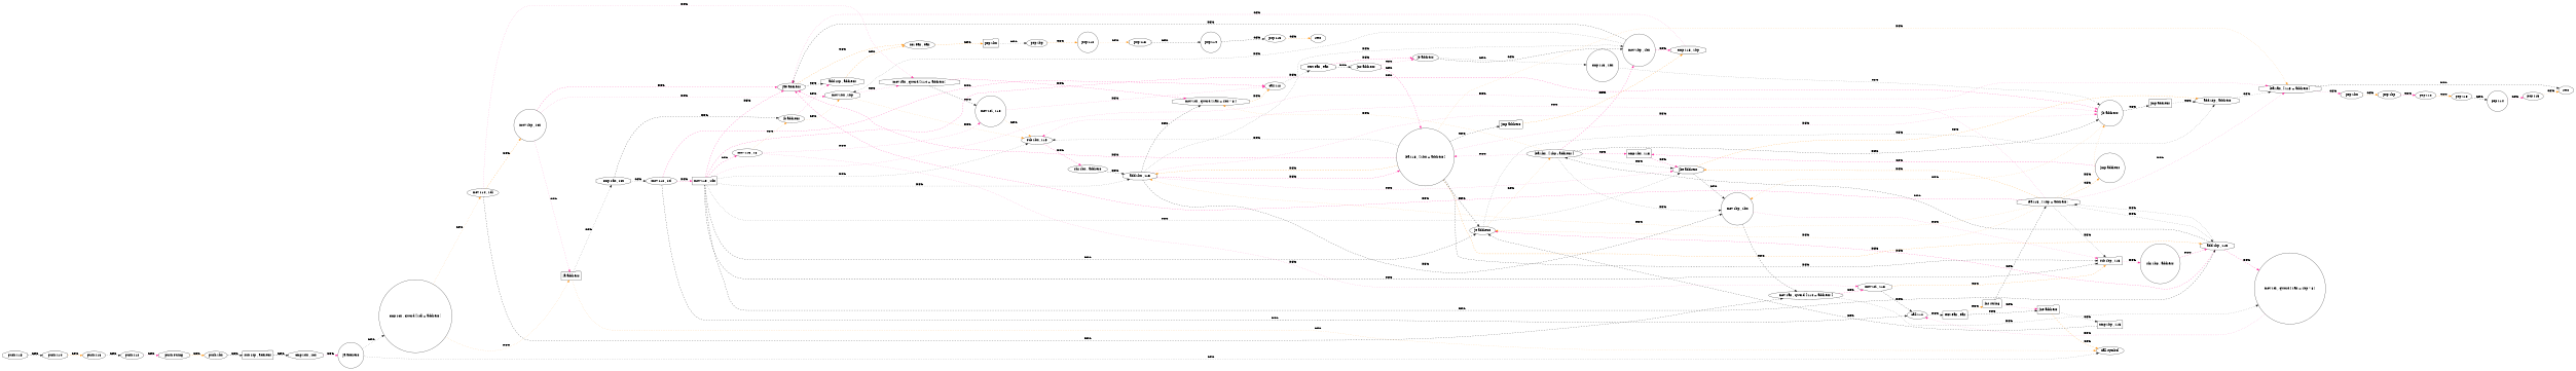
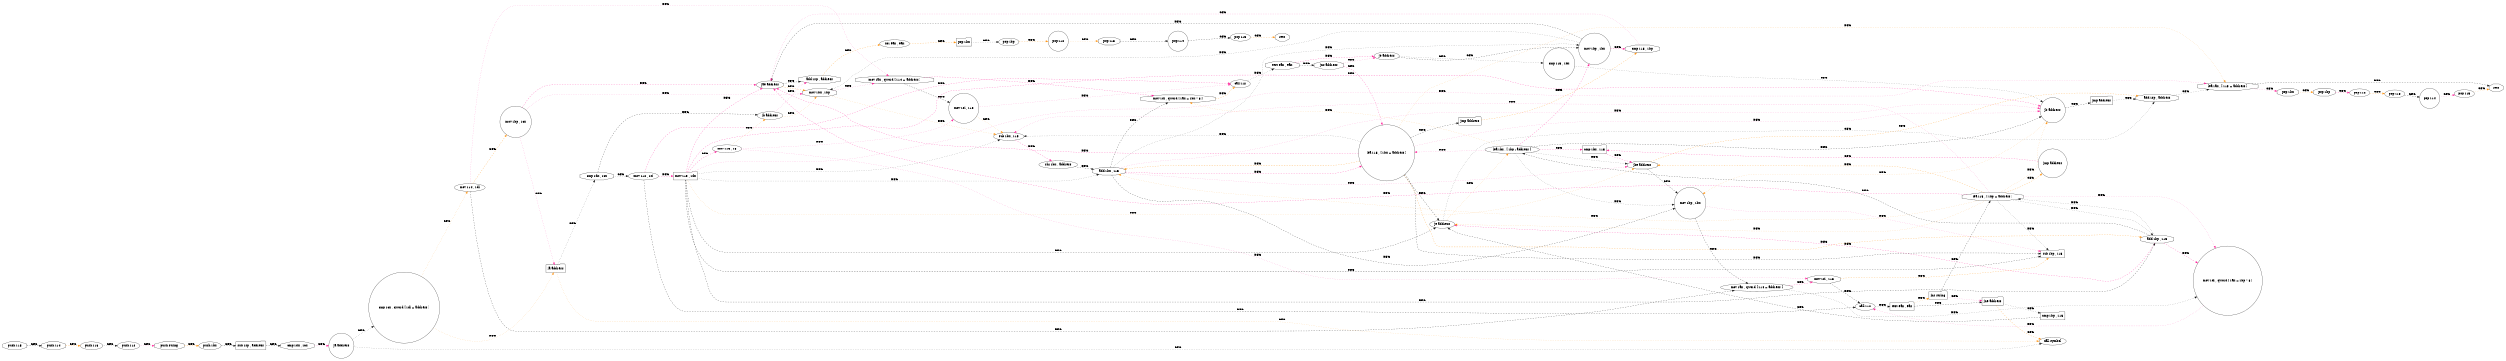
  digraph {
    rankdir=LR
    node [shape=octagon]
    edge [color=black style=dashed]
    n1 [label="push r15"]
    n2 [label="push r14"]
    n3 [label="push r13" shape=ellipse]
    n4 [label="push r12" shape=ellipse]
    n5 [label="push string"]
    n6 [label="push rbx" shape=ellipse]
    n7 [label="sub rsp , address" shape=folder]
    n8 [label="cmp rdx , rcx"]
    n9 [label="ja address" shape=circle]
    n10 [label="call symbol" shape=ellipse]
    n11 [label="cmp rcx , qword [ rdi + address ]" shape=circle]
    n12 [label="mov r14 , rdi" shape=ellipse]
    n13 [label="ja address" shape=folder]
    n14 [label="mov rbp , rcx" shape=circle]
    n15 [label="mov rax , qword [ r14 + address ]"]
    n16 [label="mov rax , qword [ r14 + address ]" shape=ellipse]
    n17 [label="cmp rdx , rcx"]
    n18 [label="mov rbx , rbp"]
    n19 [label="jae address" shape=ellipse]
    n20 [label="mov rsi , r13" shape=circle]
    n21 [label="mov rdi , qword [ rax + rbx * 8 ]"]
    n22 [label="mov rsi , r13"]
    n23 [label="mov rdi , qword [ rax + rbp * 8 ]" shape=circle]
    n24 [label="sub rbx , r15" shape=ellipse]
    n25 [label="add rsp , address"]
    n26 [label="mov r12 , rsi" shape=ellipse]
    n27 [label="jb address" shape=ellipse]
    n28 [label="mov r15 , rdx" shape=folder]
    n29 [label="call r12" shape=ellipse]
    n30 [label="call r12" shape=ellipse]
    n31 [label="mov r13 , r8" shape=ellipse]
    n32 [label="add rbx , r15"]
    n33 [label="jb address" shape=circle]
    n34 [label="sub rbp , r15" shape=folder]
    n35 [label="add rbp , r15"]
    n36 [label="lea rax , [ r15 + address ]"]
    n37 [label="je address" shape=ellipse]
    n38 [label="jbe address"]
    n39 [label="test eax , eax"]
    n40 [label="test eax , eax" shape=folder]
    n41 [label="shr rbx , address" shape=ellipse]
    n42 [label="lea r15 , [ rbx + address ]" shape=circle]
    n43 [label="mov rbp , rbx" shape=circle]
    n44 [label="mov rbp , rbx" shape=circle]
    n45 [label="jmp address" shape=folder]
-   n46 [label="shr rbp , address" shape=circle]
    n47 [label="lea r15 , [ rbp + address ]"]
    n48 [label="lea rbx , [ rbp - address ]" shape=ellipse]
    n49 [label="pop rbx"]
    n50 [label=retn]
    n51 [label="add rsp , address"]
    n52 [label="xor eax , eax" shape=ellipse]
    n53 [label="pop rbx" shape=folder]
    n54 [label="jmp address" shape=folder]
    n55 [label="cmp r15 , rbp"]
    n56 [label="jns address"]
    n57 [label="je address" shape=ellipse]
    n58 [label="cmp r15 , rbx" shape=circle]
    n59 [label="pop rbp" shape=ellipse]
    n60 [label="pop r12" shape=circle]
    n61 [label="pop r13"]
    n62 [label="pop r14" shape=circle]
    n63 [label="pop r15" shape=ellipse]
    n64 [label=retn]
    n65 [label="jmp address" shape=circle]
    n66 [label="cmp rbx , r15" shape=folder]
    n67 [label="jns string" shape=folder]
    n68 [label="jne address" shape=folder]
    n69 [label="cmp rbp , r15" shape=folder]
    n70 [label="pop rbp"]
    n71 [label="pop r12" shape=ellipse]
    n72 [label="pop r13" shape=ellipse]
    n73 [label="pop r14" shape=circle]
    n74 [label="pop r15" shape=ellipse]
    n1 -> n2 [label=CFG]
    n2 -> n3 [color=darkorange label=CFG]
    n3 -> n4 [label=CFG style=dotted]
    n4 -> n5 [color=deeppink label=CFG style=dotted]
    n5 -> n6 [color=darkorange label=CFG]
    n6 -> n7 [label=CFG]
    n7 -> n8 [label=CFG]
    n8 -> n9 [color=deeppink label=CFG style=dotted]
    n9 -> n10 [label=CFG style=dotted]
    n9 -> n11 [label=CFG style=dotted]
    n11 -> n12 [color=darkorange label=CFG style=dotted]
    n11 -> n13 [color=darkorange label=DFG style=dotted]
    n12 -> n14 [color=darkorange label=CFG]
    n12 -> n15 [color=deeppink label=DFG style=dotted]
    n12 -> n16 [label=DFG]
    n13 -> n10 [color=darkorange label=CFG style=dotted]
    n13 -> n17 [label=CFG style=dotted]
    n14 -> n13 [color=deeppink label=CFG style=dotted]
    n14 -> n18 [color=deeppink label=DFG style=dotted]
    n14 -> n19 [color=deeppink label=DFG]
    n15 -> n20 [label=CFG]
    n15 -> n21 [color=deeppink label=DFG]
    n16 -> n22 [color=deeppink label=CFG]
    n16 -> n23 [label=DFG style=dotted]
    n17 -> n26 [label=CFG style=dotted]
    n17 -> n27 [label=DFG]
    n18 -> n15 [color=deeppink label=CFG style=dotted]
    n18 -> n24 [color=darkorange label=DFG style=dotted]
-   n19 -> n52 [color=darkorange label=CFG]
+   n19 -> n18 [color=darkorange label=CFG]
    n19 -> n25 [label=CFG]
    n20 -> n24 [color=darkorange label=CFG style=dotted]
    n20 -> n29 [color=deeppink label=DFG style=dotted]
    n21 -> n29 [color=darkorange label=DFG]
    n22 -> n30 [label=DFG]
    n22 -> n34 [color=darkorange label=CFG]
    n23 -> n30 [color=deeppink label=DFG style=dotted]
    n24 -> n41 [color=deeppink label=DFG]
    n25 -> n52 [color=darkorange label=CFG]
    n26 -> n28 [color=deeppink label=DFG]
    n26 -> n29 [color=deeppink label=DFG]
    n26 -> n30 [label=DFG]
    n27 -> n18 [color=darkorange label=CFG style=dotted]
    n27 -> n25 [color=deeppink label=CFG style=dotted]
    n28 -> n19 [color=deeppink label=DFG]
    n28 -> n24 [label=DFG style=dotted]
    n28 -> n31 [color=deeppink label=CFG]
    n28 -> n32 [label=DFG style=dotted]
    n28 -> n33 [color=deeppink label=DFG]
    n28 -> n34 [label=DFG]
    n28 -> n35 [label=DFG]
    n28 -> n36 [color=deeppink label=DFG style=dotted]
    n28 -> n37 [label=DFG]
-   n28 -> n38 [label=DFG style=dotted]
+   n28 -> n38 [color=darkorange label=DFG style=dotted]
    n29 -> n39 [label=DFG style=dotted]
    n30 -> n40 [label=DFG style=dotted]
    n31 -> n20 [color=deeppink label=DFG style=dotted]
    n31 -> n22 [color=deeppink label=DFG style=dotted]
    n31 -> n27 [color=darkorange label=CFG style=dotted]
    n32 -> n21 [label=DFG]
    n32 -> n33 [color=deeppink label=DFG style=dotted]
    n32 -> n38 [color=deeppink label=DFG style=dotted]
    n32 -> n42 [color=deeppink label=DFG]
    n32 -> n43 [label=DFG style=dotted]
    n32 -> n44 [label=DFG]
    n33 -> n44 [color=darkorange label=CFG style=dotted]
    n33 -> n45 [label=CFG]
-   n34 -> n46 [color=deeppink label=DFG style=dotted]
    n35 -> n23 [color=deeppink label=DFG]
    n35 -> n37 [color=deeppink label=DFG]
    n35 -> n47 [label=DFG style=dotted]
    n35 -> n48 [label=DFG]
    n36 -> n49 [color=deeppink label=CFG style=dotted]
    n36 -> n50 [label=DFG]
    n37 -> n48 [color=darkorange label=CFG style=dotted]
    n37 -> n51 [label=CFG style=dotted]
    n38 -> n44 [label=CFG]
    n38 -> n51 [color=darkorange label=CFG]
    n39 -> n56 [label=DFG]
    n39 -> n57 [color=deeppink label=DFG]
    n40 -> n67 [color=darkorange label=DFG style=dotted]
    n40 -> n68 [label=DFG]
    n41 -> n32 [label=DFG]
    n42 -> n19 [color=deeppink label=DFG]
    n42 -> n24 [label=DFG style=dotted]
    n42 -> n32 [color=darkorange label=DFG]
    n42 -> n33 [color=deeppink label=DFG style=dotted]
    n42 -> n34 [label=DFG]
    n42 -> n35 [color=darkorange label=DFG]
    n42 -> n36 [color=darkorange label=DFG style=dotted]
    n42 -> n37 [label=DFG]
    n42 -> n54 [label=CFG]
    n43 -> n18 [label=DFG style=dotted]
    n43 -> n19 [label=DFG]
    n43 -> n55 [color=deeppink label=CFG]
    n44 -> n16 [label=CFG]
    n44 -> n34 [color=deeppink label=DFG style=dotted]
    n45 -> n51 [label=CFG style=dotted]
-   n46 -> n35 [color=deeppink label=DFG]
    n47 -> n19 [color=deeppink label=DFG]
    n47 -> n24 [color=deeppink label=DFG style=dotted]
    n47 -> n32 [color=darkorange label=DFG style=dotted]
    n47 -> n33 [color=darkorange label=DFG style=dotted]
    n47 -> n34 [label=DFG style=dotted]
    n47 -> n35 [label=DFG style=dotted]
-   n47 -> n36 [color=deeppink label=DFG style=dotted]
+   n47 -> n23 [color=deeppink label=DFG style=dotted]
    n47 -> n37 [color=darkorange label=DFG style=dotted]
    n47 -> n38 [color=darkorange label=DFG]
    n47 -> n65 [color=darkorange label=CFG]
    n48 -> n21 [color=darkorange label=DFG style=dotted]
    n48 -> n33 [label=DFG]
    n48 -> n38 [label=DFG style=dotted]
    n48 -> n42 [color=deeppink label=DFG style=dotted]
    n48 -> n43 [color=deeppink label=DFG]
    n48 -> n44 [label=DFG style=dotted]
    n48 -> n66 [color=deeppink label=CFG]
    n49 -> n70 [color=darkorange label=CFG style=dotted]
    n51 -> n36 [label=CFG style=dotted]
    n52 -> n53 [color=darkorange label=CFG]
    n53 -> n59 [label=CFG style=dotted]
    n54 -> n55 [color=darkorange label=CFG]
    n55 -> n19 [color=deeppink label=CFG style=dotted]
    n56 -> n42 [color=deeppink label=CFG]
    n56 -> n57 [color=deeppink label=CFG style=dotted]
    n57 -> n43 [label=CFG]
    n57 -> n58 [label=CFG style=dotted]
    n58 -> n33 [label=CFG style=dotted]
    n59 -> n60 [color=darkorange label=CFG]
    n60 -> n61 [color=darkorange label=CFG style=dotted]
    n61 -> n62 [label=CFG]
    n62 -> n63 [label=CFG]
    n63 -> n64 [color=darkorange label=CFG]
    n65 -> n66 [color=deeppink label=CFG]
    n66 -> n38 [color=deeppink label=CFG]
    n67 -> n47 [label=CFG]
    n67 -> n68 [color=deeppink label=CFG style=dotted]
    n68 -> n10 [color=darkorange label=CFG]
    n68 -> n69 [label=CFG style=dotted]
    n69 -> n37 [label=CFG]
    n70 -> n71 [color=deeppink label=CFG]
    n71 -> n72 [color=darkorange label=CFG]
    n72 -> n73 [label=CFG]
    n73 -> n74 [color=deeppink label=CFG style=dotted]
    n74 -> n50 [color=darkorange label=CFG style=dotted]
  }
